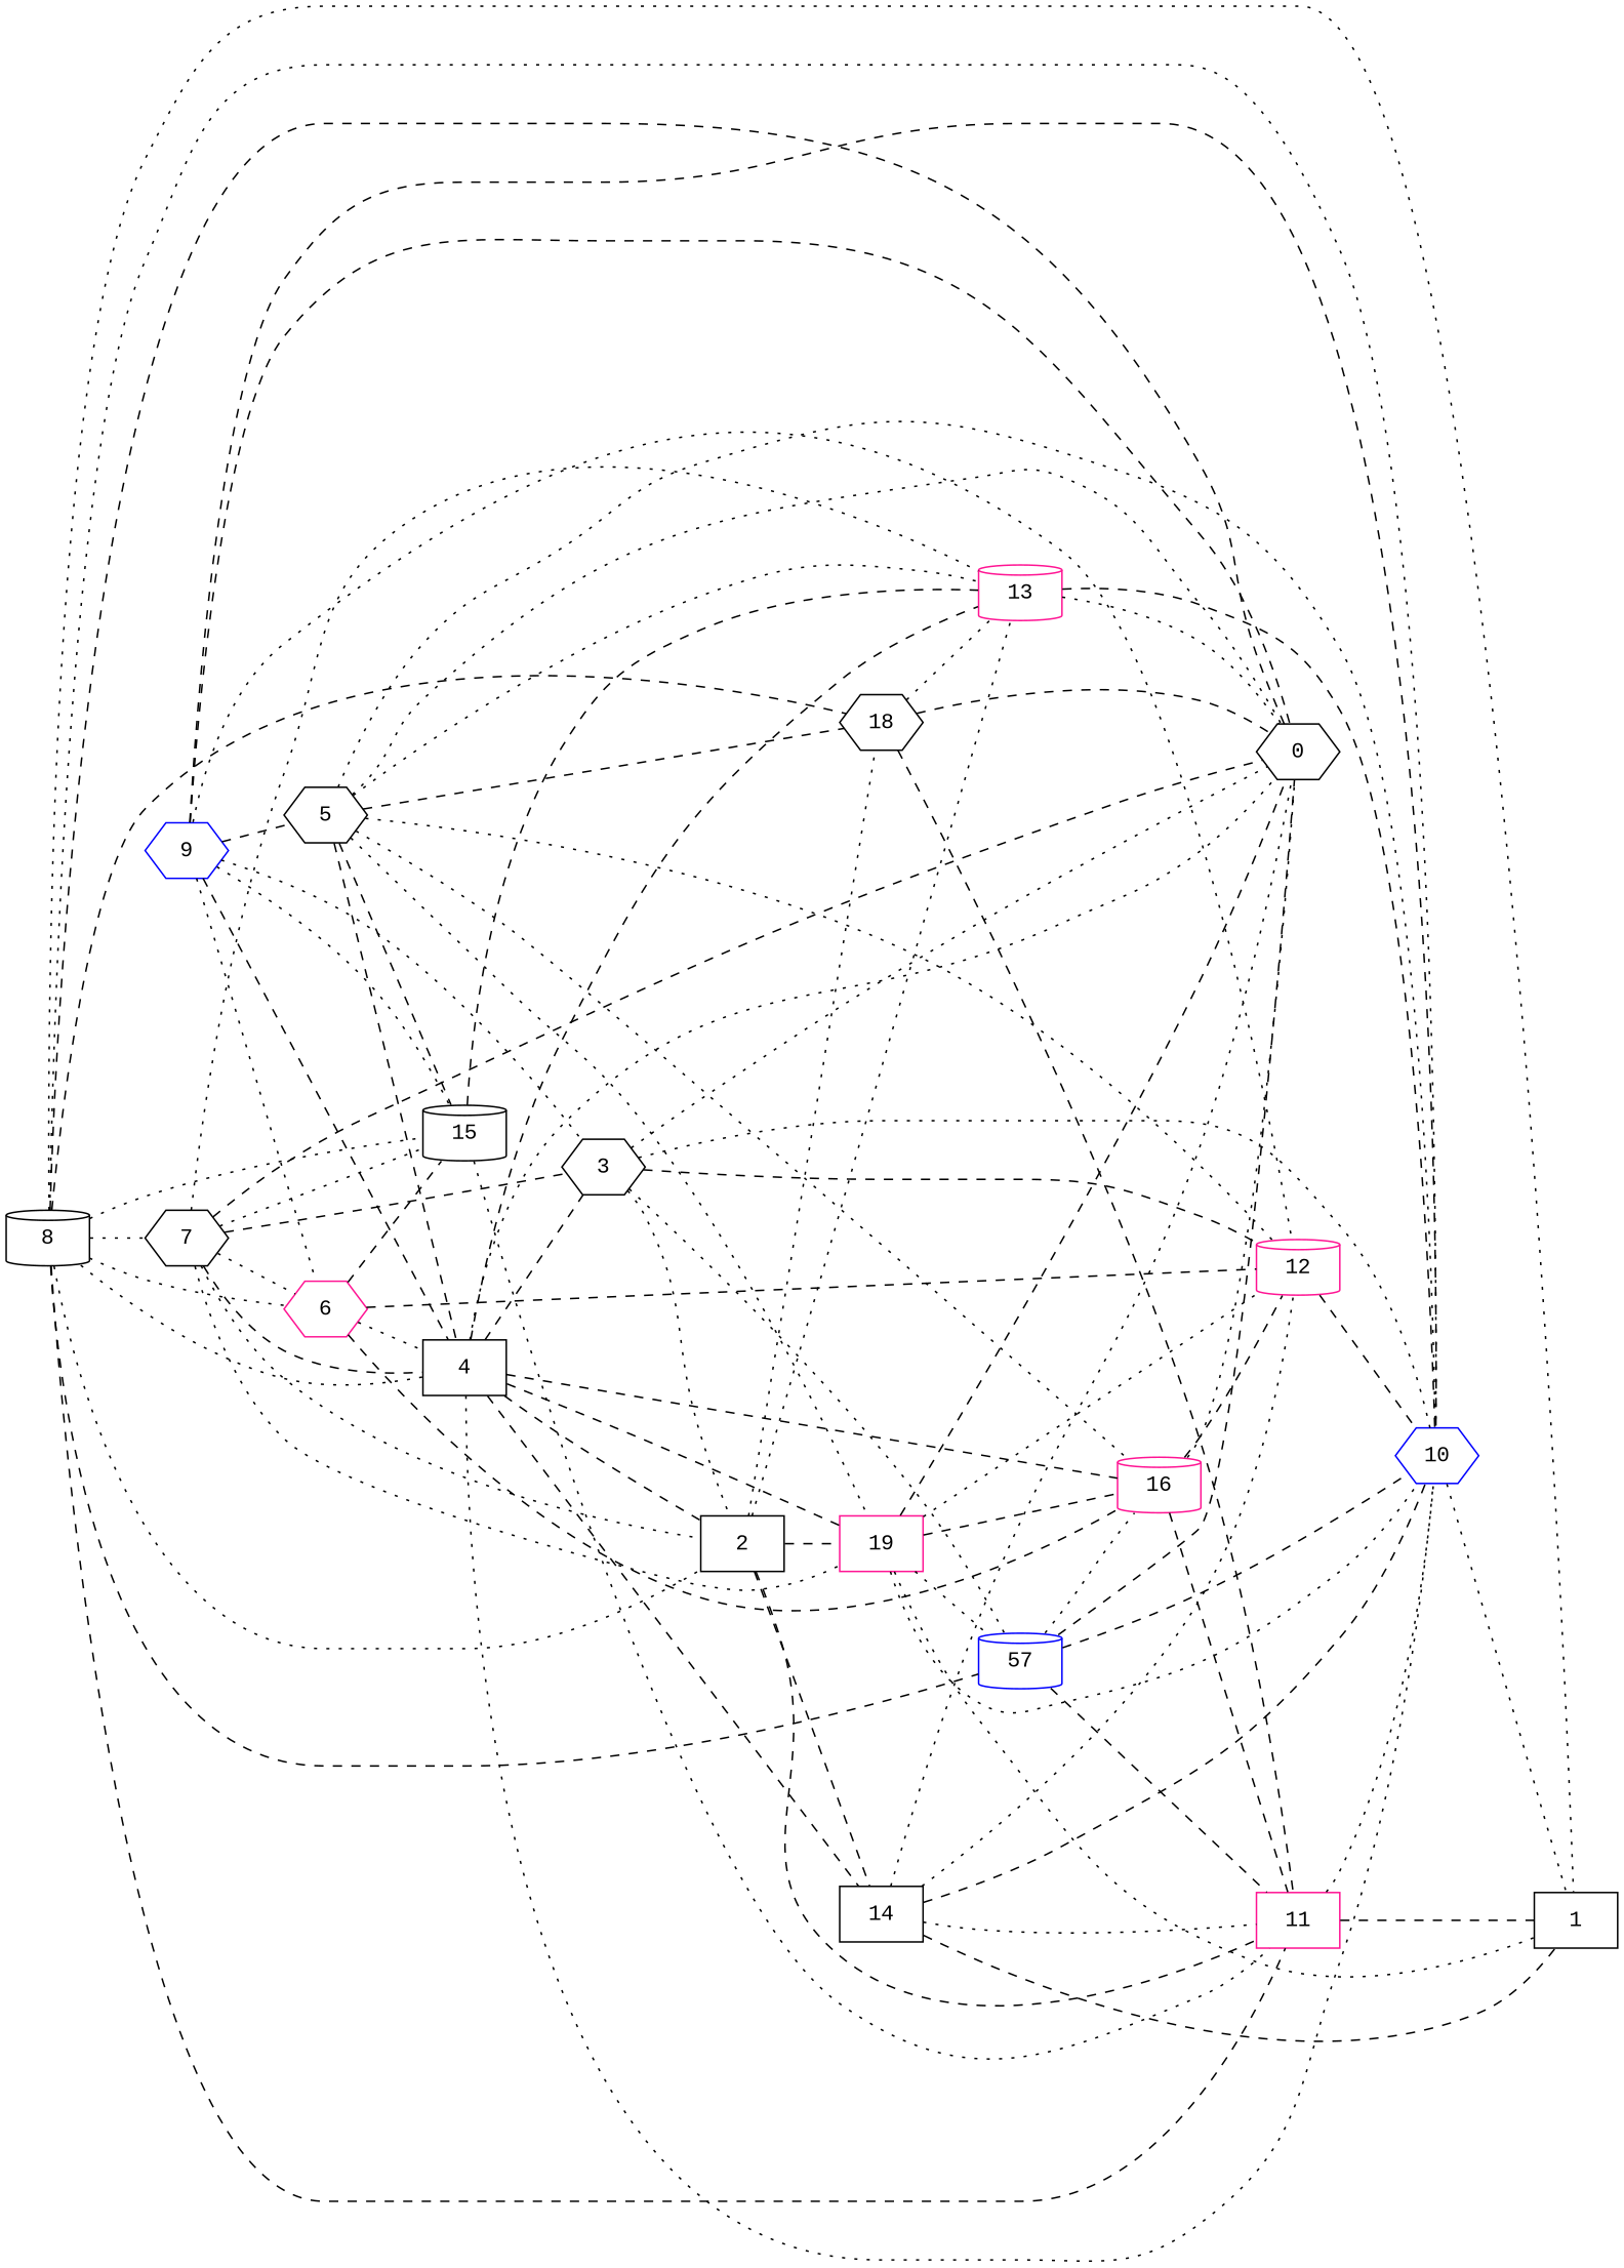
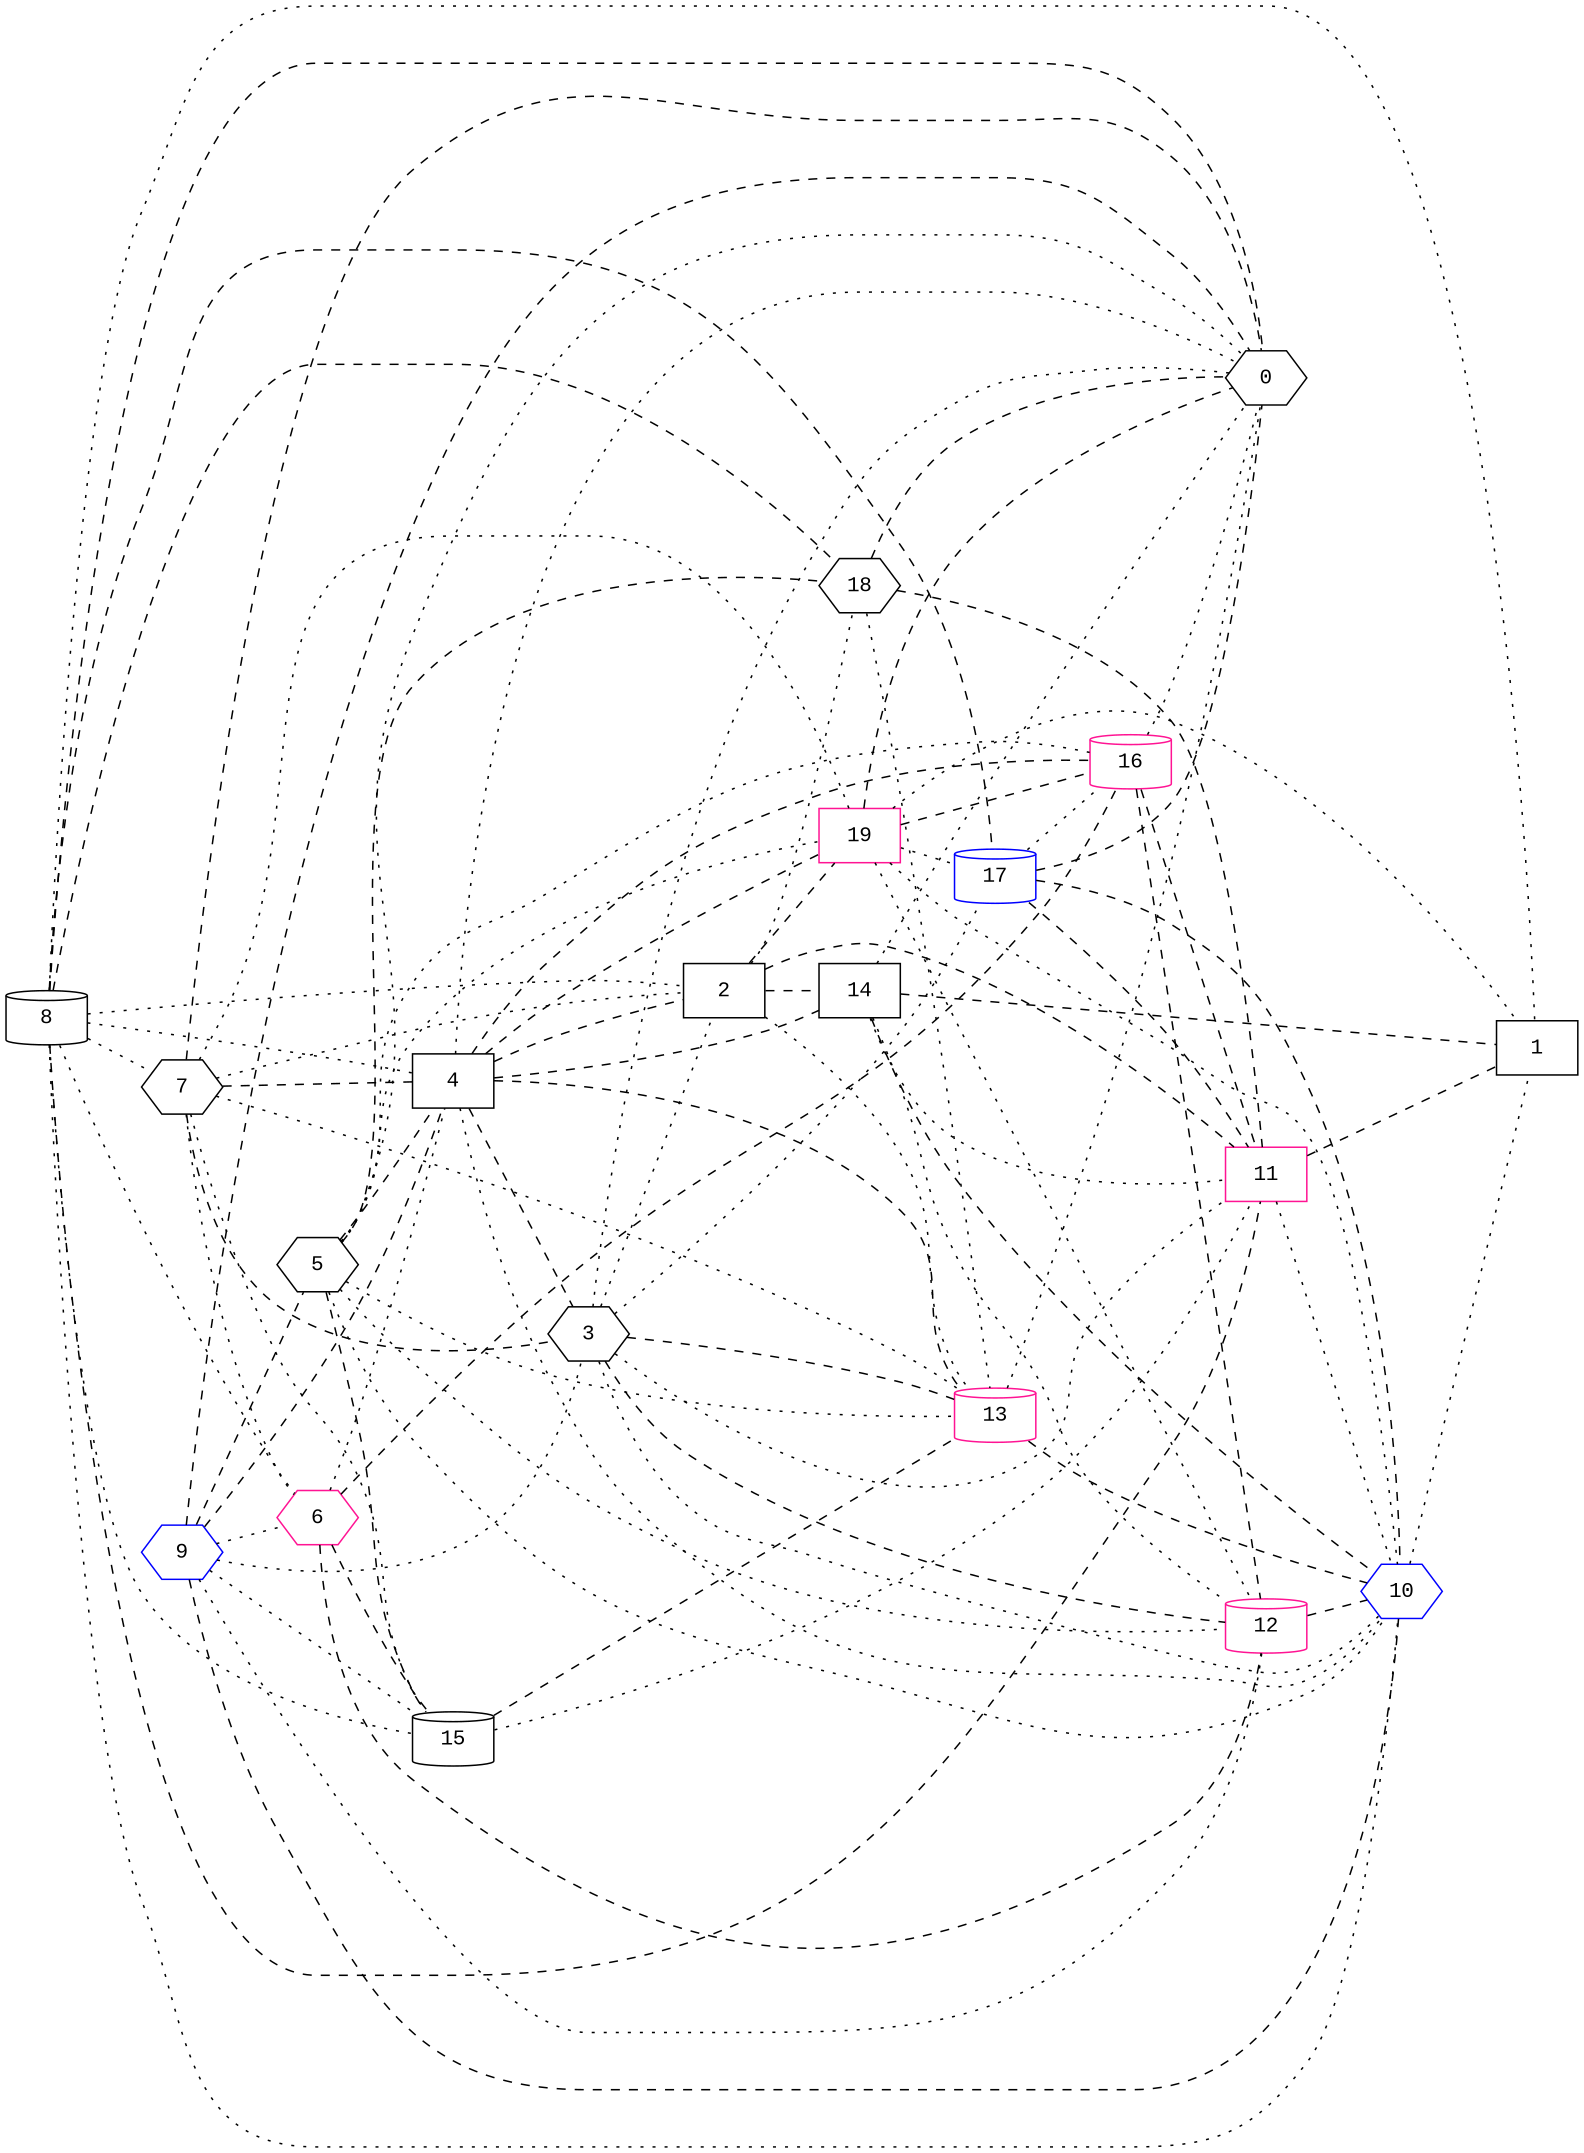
  digraph {
    fontname="Liberation Mono"
    rankdir=LR
    node [color=black fontname="Liberation Mono" shape=hexagon]
    edge [color=black dir=none fontname="Liberation Mono" style=dotted]
    14 [shape=box]
    0
    11 [color=deeppink shape=box]
    1 [shape=box]
    10 [color=blue]
    12 [color=deeppink shape=cylinder]
    8 [shape=cylinder]
    6 [color=deeppink]
    18
    15 [shape=cylinder]
    7
-   17 [color=blue shape=cylinder label=57]
+   17 [color=blue shape=cylinder]
    2 [shape=box]
    4 [shape=box]
    16 [color=deeppink shape=cylinder]
    13 [color=deeppink shape=cylinder]
    19 [color=deeppink shape=box]
    3
    5
    9 [color=blue]
    subgraph sub_1 {
      14
      0
      11
      1
      10
      12
      8
      6
      18
      15
      7
      17
      2
      4
      16
      13
      19
      3
      5
      9
    }
    14 -> 0
    14 -> 11
    14 -> 1 [style=dashed]
    14 -> 10 [style=dashed]
    14 -> 12
    11 -> 1 [style=dashed]
    11 -> 10
    10 -> 1
    12 -> 10 [style=dashed]
    8 -> 0 [style=dashed]
    8 -> 11 [style=dashed]
    8 -> 1
    8 -> 10
    8 -> 6
    8 -> 18 [style=dashed]
    8 -> 15
    8 -> 7
    8 -> 17 [style=dashed]
    8 -> 2
    8 -> 4
    6 -> 12 [style=dashed]
    6 -> 15 [style=dashed]
    6 -> 4
    6 -> 16 [style=dashed]
    18 -> 0 [style=dashed]
    18 -> 11 [style=dashed]
    18 -> 13
    15 -> 11
    15 -> 13 [style=dashed]
    7 -> 0 [style=dashed]
    7 -> 6
    7 -> 15
    7 -> 2
    7 -> 4 [style=dashed]
    7 -> 13
    7 -> 19
    7 -> 3 [style=dashed]
    17 -> 0 [style=dashed]
    17 -> 11 [style=dashed]
    17 -> 10 [style=dashed]
    17 -> 16
    2 -> 14 [style=dashed]
    2 -> 11 [style=dashed]
    2 -> 18
    2 -> 13
    2 -> 19 [style=dashed]
    4 -> 14 [style=dashed]
    4 -> 0
    4 -> 10
    4 -> 2 [style=dashed]
    4 -> 16 [style=dashed]
    4 -> 13 [style=dashed]
    4 -> 19 [style=dashed]
    4 -> 3 [style=dashed]
    16 -> 0
    16 -> 11 [style=dashed]
    16 -> 12 [style=dashed]
    13 -> 0
    13 -> 10 [style=dashed]
    19 -> 0 [style=dashed]
    19 -> 1
    19 -> 10
    19 -> 12
    19 -> 17
    19 -> 16 [style=dashed]
    3 -> 0
+   3 -> 11
    3 -> 10
    3 -> 12 [style=dashed]
    3 -> 17
    3 -> 2
+   3 -> 13 [style=dashed]
    5 -> 0
    5 -> 10
    5 -> 12
    5 -> 18 [style=dashed]
    5 -> 15 [style=dashed]
    5 -> 4 [style=dashed]
    5 -> 16
    5 -> 13
    5 -> 19
    9 -> 0 [style=dashed]
    9 -> 10 [style=dashed]
    9 -> 12
    9 -> 6
    9 -> 15
    9 -> 4 [style=dashed]
    9 -> 3
    9 -> 5 [style=dashed]
  }
